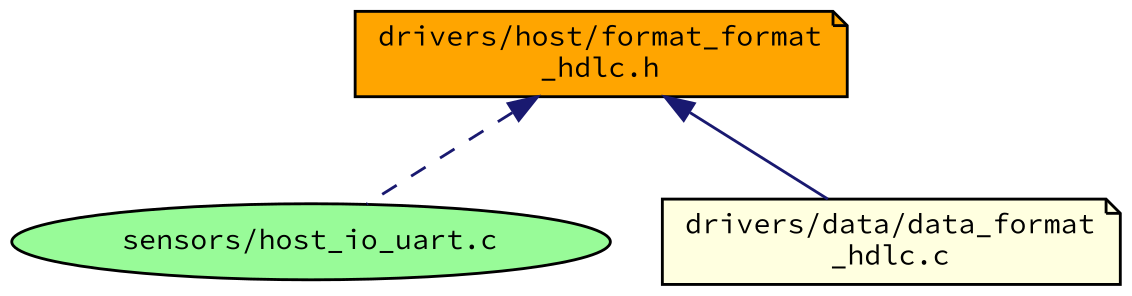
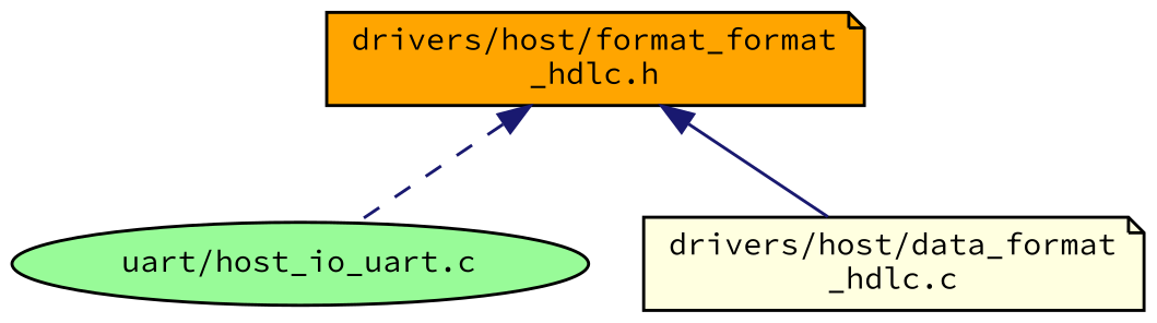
  digraph {
    fontname="Source Code Pro"
    node [color=black fontname="Source Code Pro" fontsize=10 shape=note style=filled]
    edge [color=midnightblue dir=back fontname="Source Code Pro" fontsize=10 labelfontname=Helvetica labelfontsize=10]
    n1 [fillcolor=orange fontcolor=black height=0.2 label="drivers/host/format_format\l_hdlc.h" width=0.4]
-   n2 [fillcolor=palegreen height=0.2 label="sensors/host_io_uart.c" shape=ellipse width=0.4]
-   n3 [fillcolor=lightyellow height=0.2 label="drivers/data/data_format\l_hdlc.c" width=0.4]
+   n2 [fillcolor=palegreen height=0.2 label="uart/host_io_uart.c" shape=ellipse width=0.4]
+   n3 [fillcolor=lightyellow height=0.2 label="drivers/host/data_format\l_hdlc.c" width=0.4]
    n1 -> n2 [style=dashed]
    n1 -> n3 [style=solid]
  }
